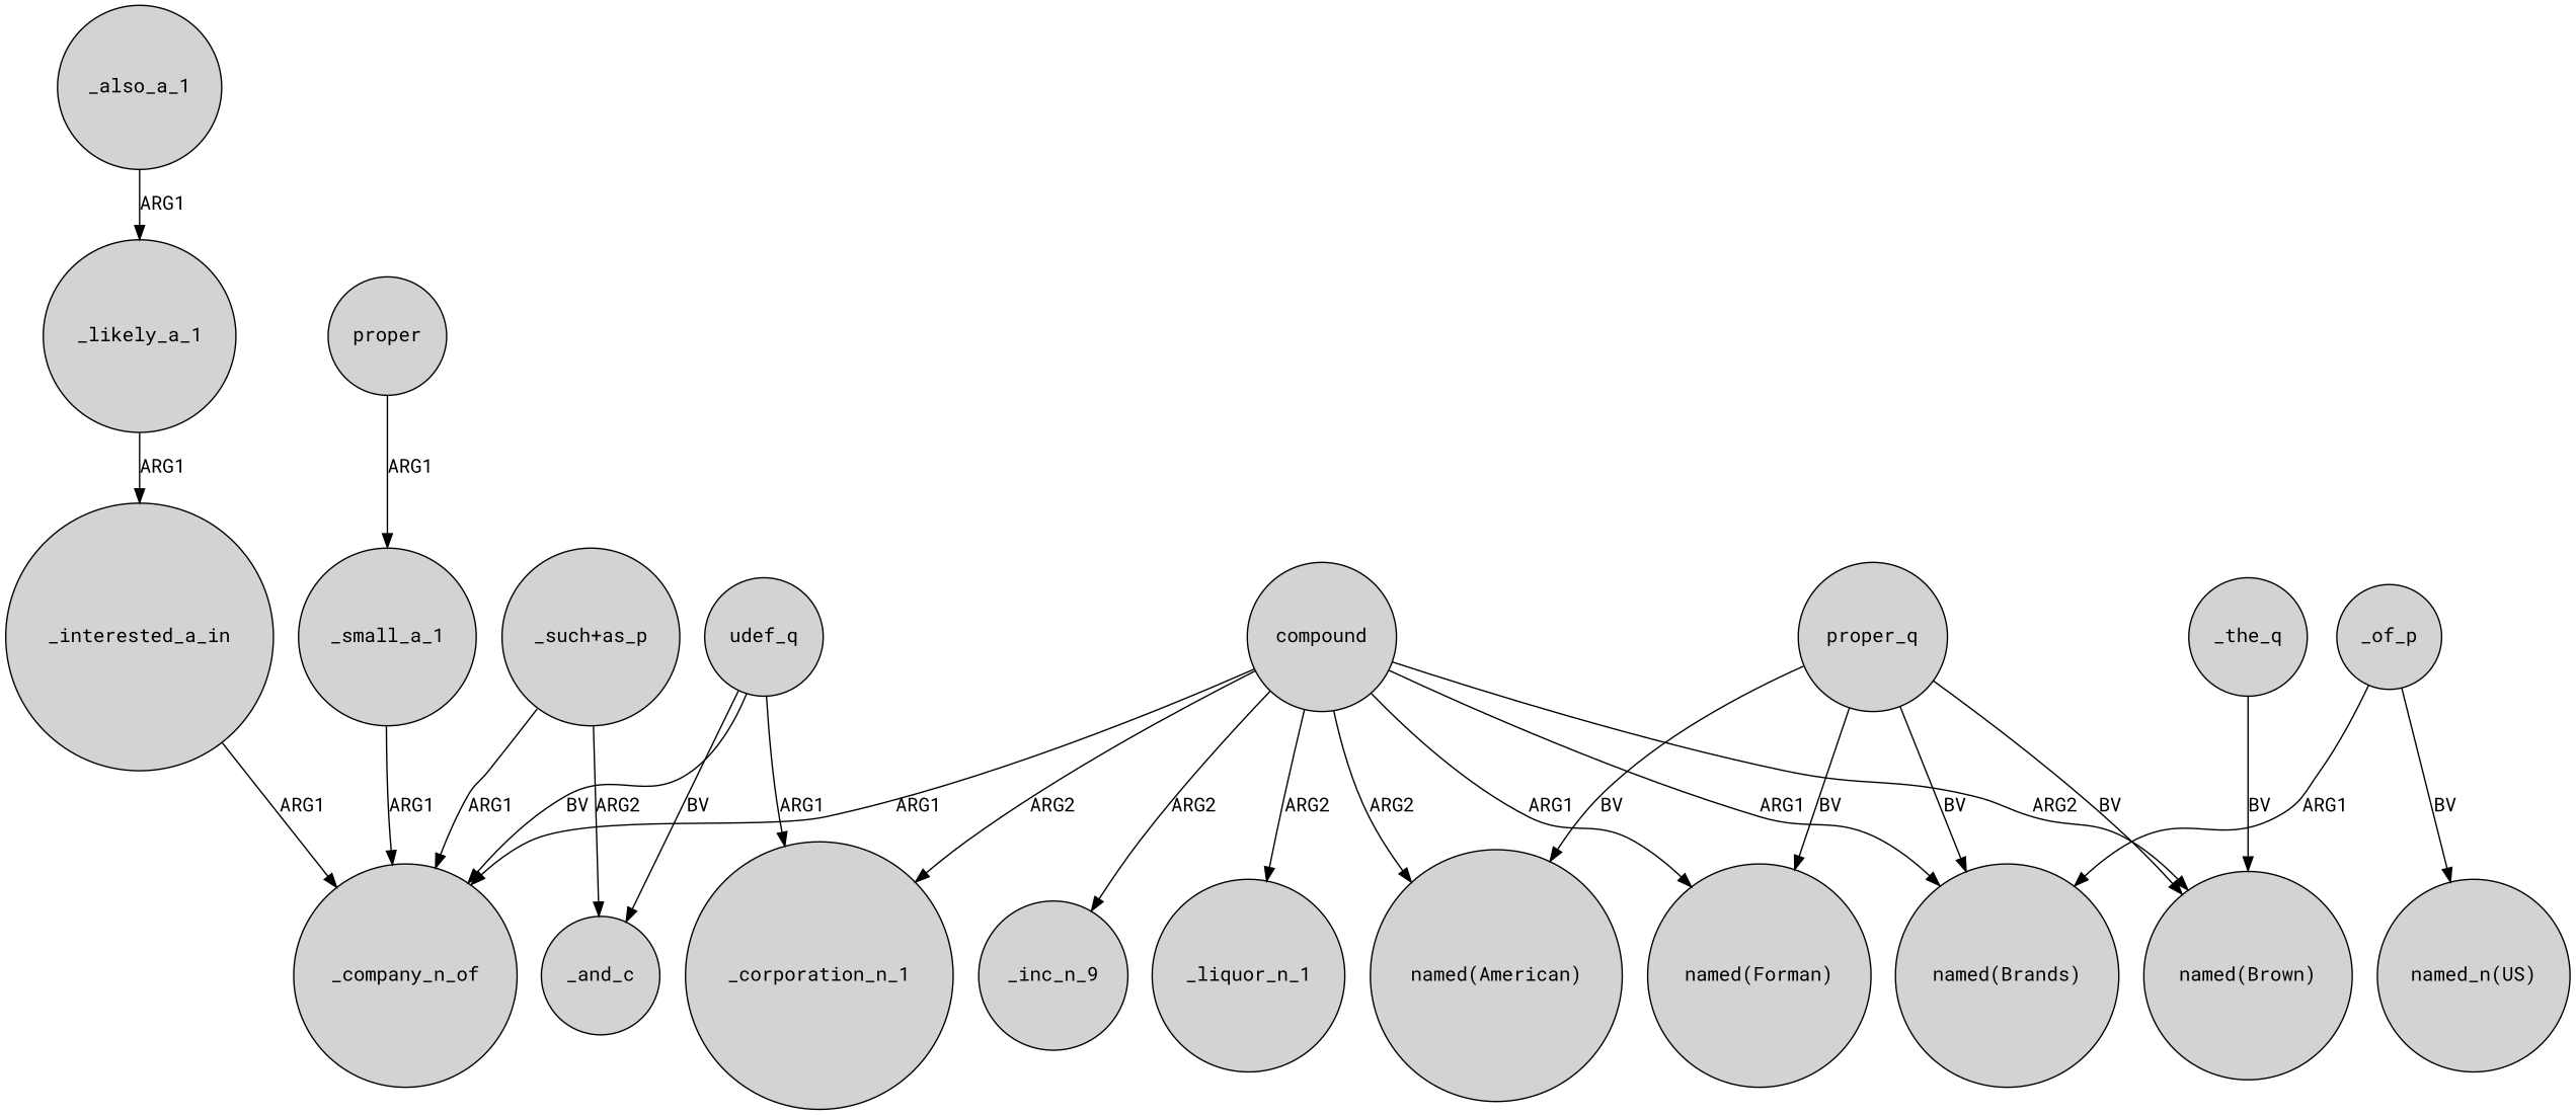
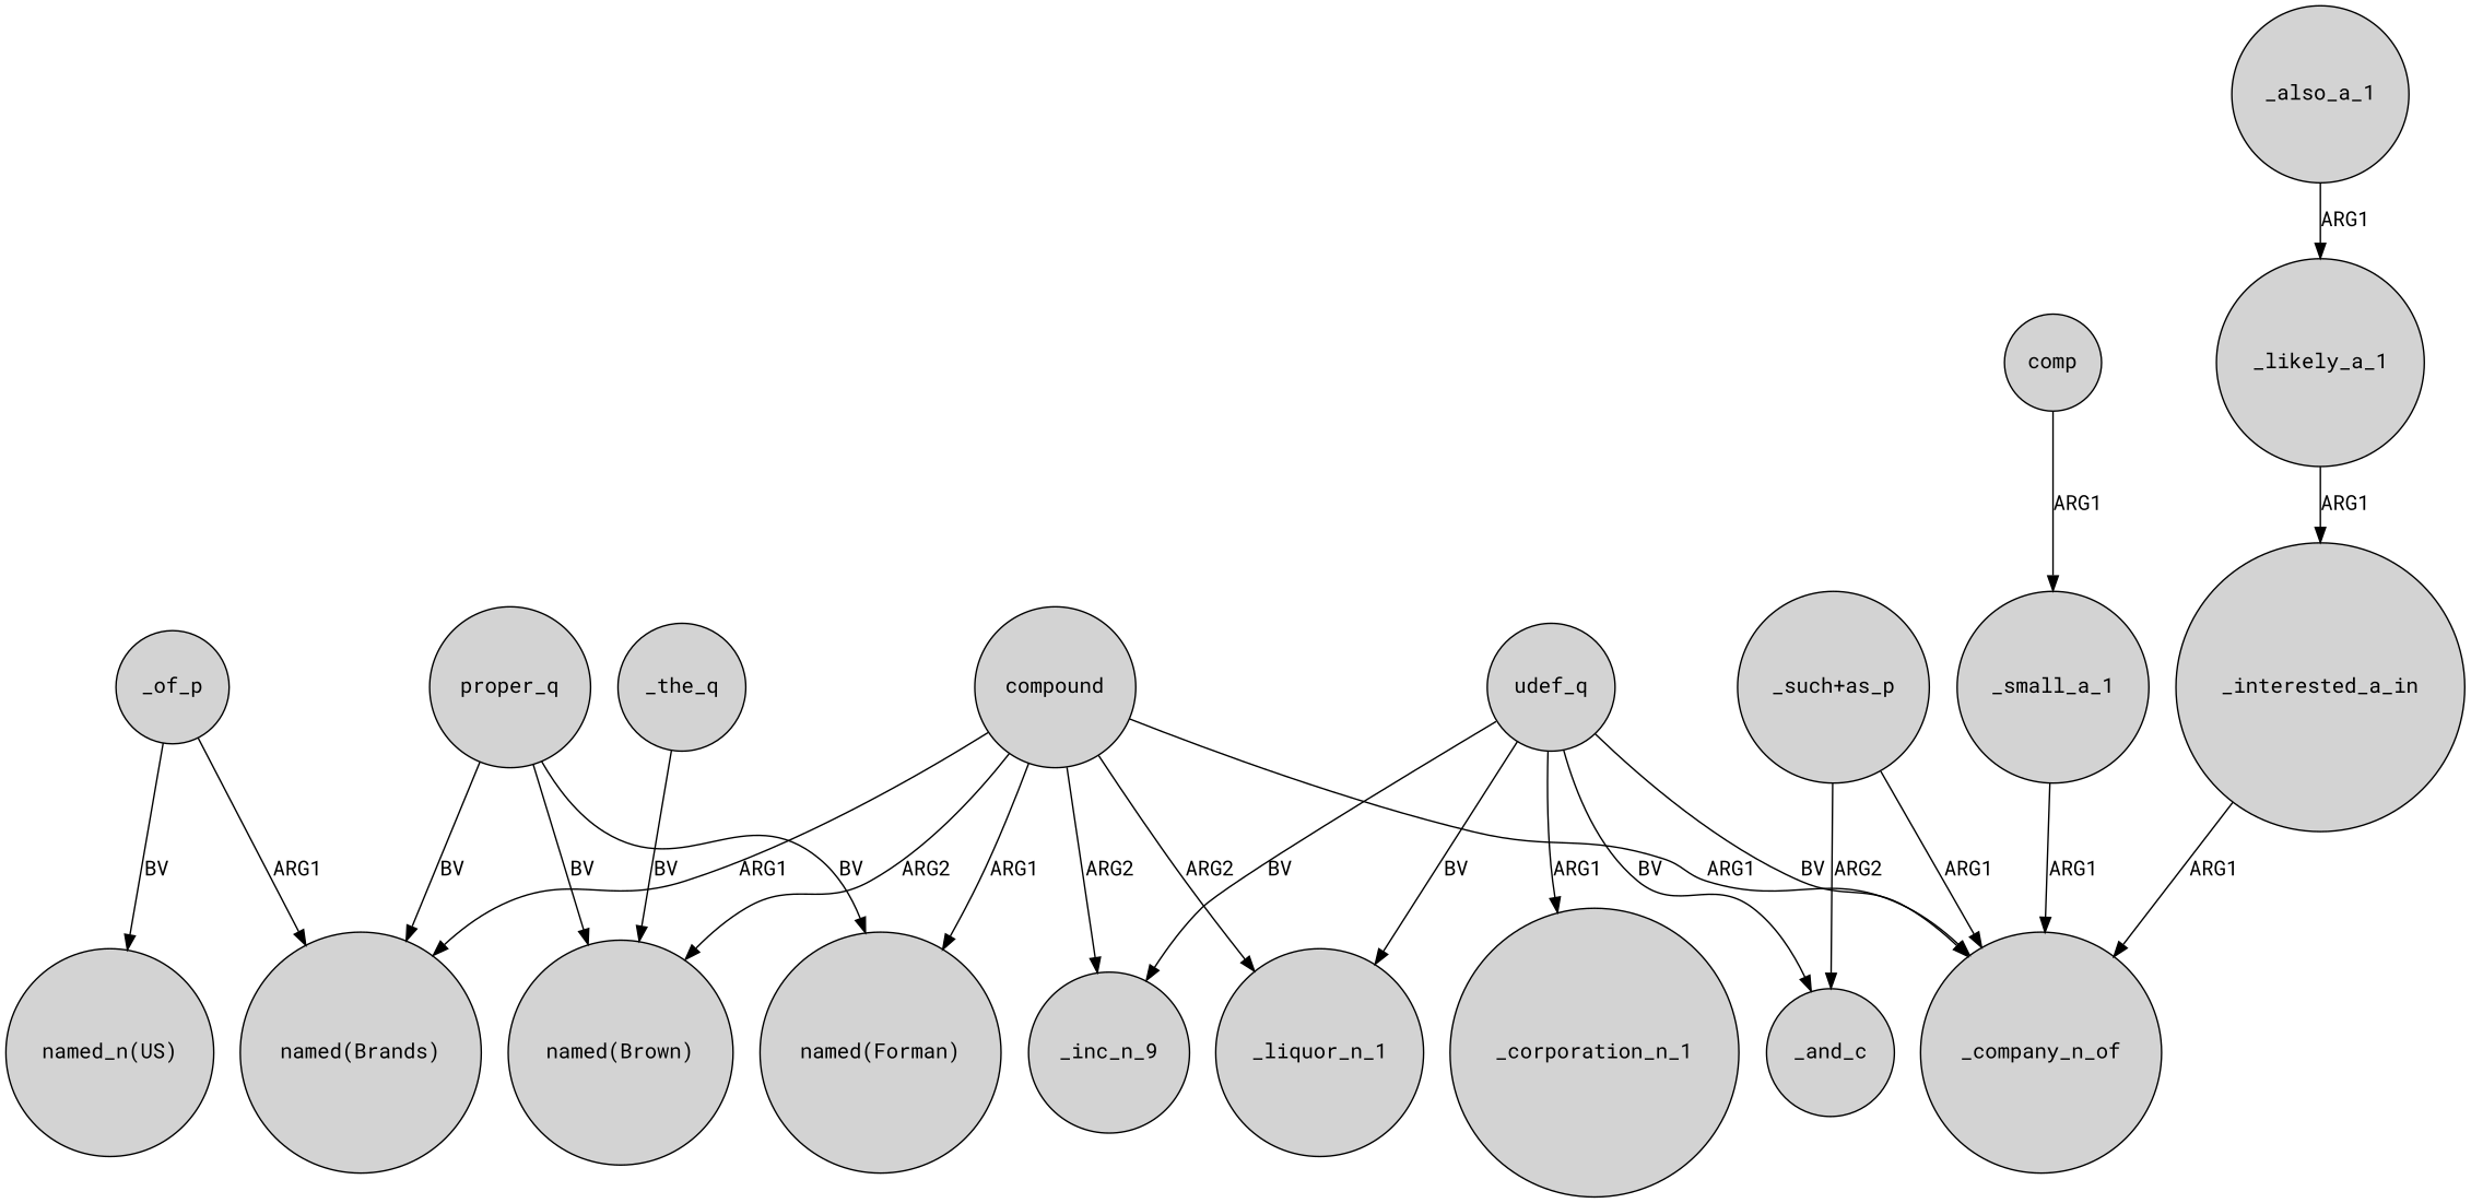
  digraph {
    fontname="Roboto Mono"
    node [fontname="Roboto Mono" shape=circle style=filled]
    edge [fontname="Roboto Mono"]
    _likely_a_1
    _interested_a_in
    _company_n_of
    compound
    "named(Brands)"
    n6 [label=_inc_n_9]
-   "named(American)"
    _corporation_n_1
    "named(Brown)"
    "named(Forman)"
    _liquor_n_1
    udef_q
    _and_c
    _of_p
    "named_n(US)"
    proper_q
    _also_a_1
    _the_q
    "_such+as_p"
-   comp [label=proper]
+   comp
    _small_a_1
    _likely_a_1 -> _interested_a_in [label=ARG1]
    _interested_a_in -> _company_n_of [label=ARG1]
    compound -> _company_n_of [label=ARG1]
    compound -> "named(Brands)" [label=ARG1]
    compound -> n6 [label=ARG2]
-   compound -> "named(American)" [label=ARG2]
-   compound -> _corporation_n_1 [label=ARG2]
    compound -> "named(Brown)" [label=ARG2]
    compound -> "named(Forman)" [label=ARG1]
    compound -> _liquor_n_1 [label=ARG2]
    udef_q -> _company_n_of [label=BV]
+   udef_q -> n6 [label=BV]
    udef_q -> _corporation_n_1 [label=ARG1]
+   udef_q -> _liquor_n_1 [label=BV]
    udef_q -> _and_c [label=BV]
    _of_p -> "named(Brands)" [label=ARG1]
    _of_p -> "named_n(US)" [label=BV]
    proper_q -> "named(Brands)" [label=BV]
-   proper_q -> "named(American)" [label=BV]
    proper_q -> "named(Brown)" [label=BV]
    proper_q -> "named(Forman)" [label=BV]
    _also_a_1 -> _likely_a_1 [label=ARG1]
    _the_q -> "named(Brown)" [label=BV]
    "_such+as_p" -> _company_n_of [label=ARG1]
    "_such+as_p" -> _and_c [label=ARG2]
    comp -> _small_a_1 [label=ARG1]
    _small_a_1 -> _company_n_of [label=ARG1]
  }
